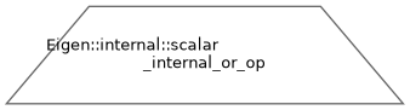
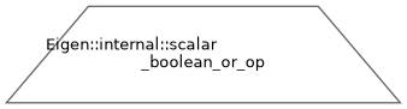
  digraph {
    rankdir=TB
-   n1 [color=grey40 fillcolor=white fontname=Helvetica fontsize=10 height=0.2 label="Eigen::internal::scalar\l_internal_or_op" shape=trapezium style=filled width=0.4]
+   n1 [color=grey40 fillcolor=white fontname=Helvetica fontsize=10 height=0.2 label="Eigen::internal::scalar\l_boolean_or_op" shape=trapezium style=filled width=0.4]
  }
